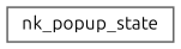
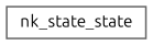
  digraph {
    rankdir=LR
    fontname=Ubuntu
-   n1 [color=grey40 fillcolor=white fontname=Ubuntu fontsize=10 height=0.2 label=nk_popup_state shape=box style=filled width=0.4]
+   n1 [color=grey40 fillcolor=white fontname=Ubuntu fontsize=10 height=0.2 label=nk_state_state shape=box style=filled width=0.4]
  }
